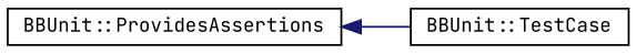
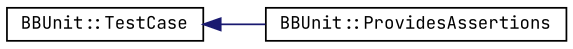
  digraph {
    rankdir=LR
    fontname="JetBrains Mono"
    node [color=black fillcolor=white fontname="JetBrains Mono" fontsize=10 shape=record style=filled]
    n1 [height=0.2 label="BBUnit::ProvidesAssertions" width=0.4]
    n2 [height=0.2 label="BBUnit::TestCase" width=0.4]
-   n1 -> n2 [color=midnightblue dir=back fontname="JetBrains Mono" fontsize=10 labelfontname=Helvetica labelfontsize=10 style=solid]
+   n2 -> n1 [color=midnightblue dir=back fontname="JetBrains Mono" fontsize=10 labelfontname=Helvetica labelfontsize=10 style=solid]
  }
